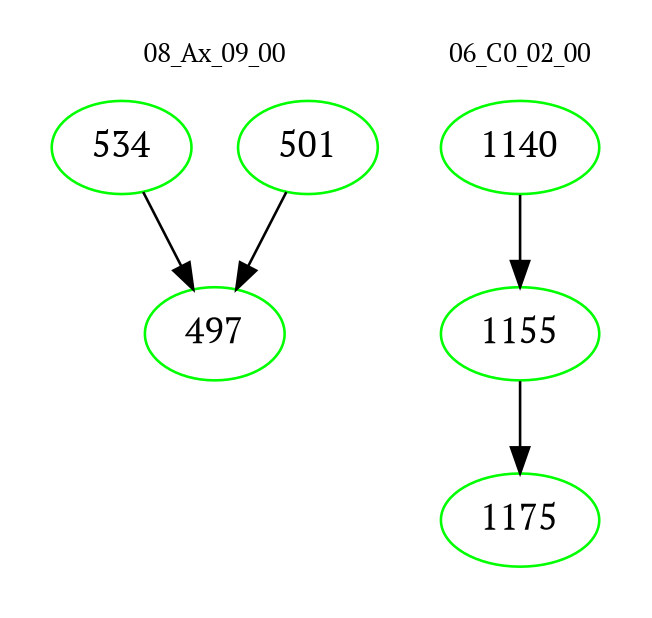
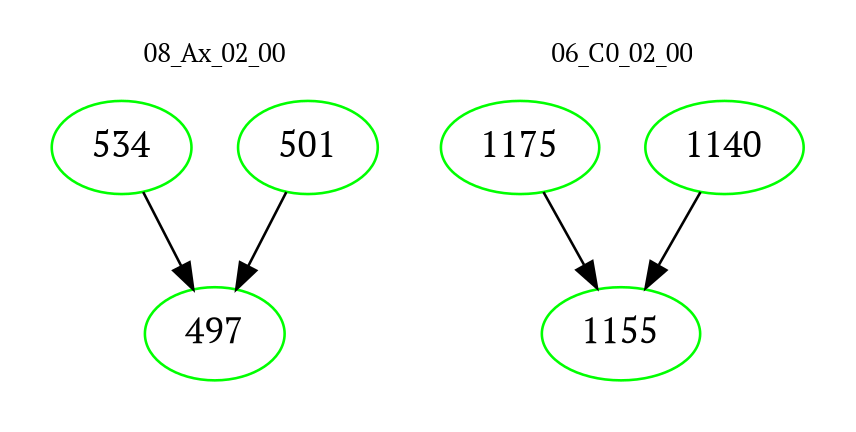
  digraph {
    fontname="PT Serif"
    node [color=green fontname="PT Serif"]
    edge [color=black fontname="PT Serif"]
    n1 [label=501]
    n2 [label=497]
    n3 [label=534]
    n4 [label=1140]
    n5 [label=1155]
    n6 [label=1175]
    subgraph cluster_1 {
      color=white
      fontsize=10
-     label="08_Ax_09_00"
+     label="08_Ax_02_00"
      n1
      n2
      n3
    }
    subgraph cluster_2 {
      color=white
      fontsize=10
      label="06_C0_02_00"
      n4
      n5
      n6
    }
    n1 -> n2
    n3 -> n2
    n4 -> n5
-   n5 -> n6
+   n6 -> n5
  }
